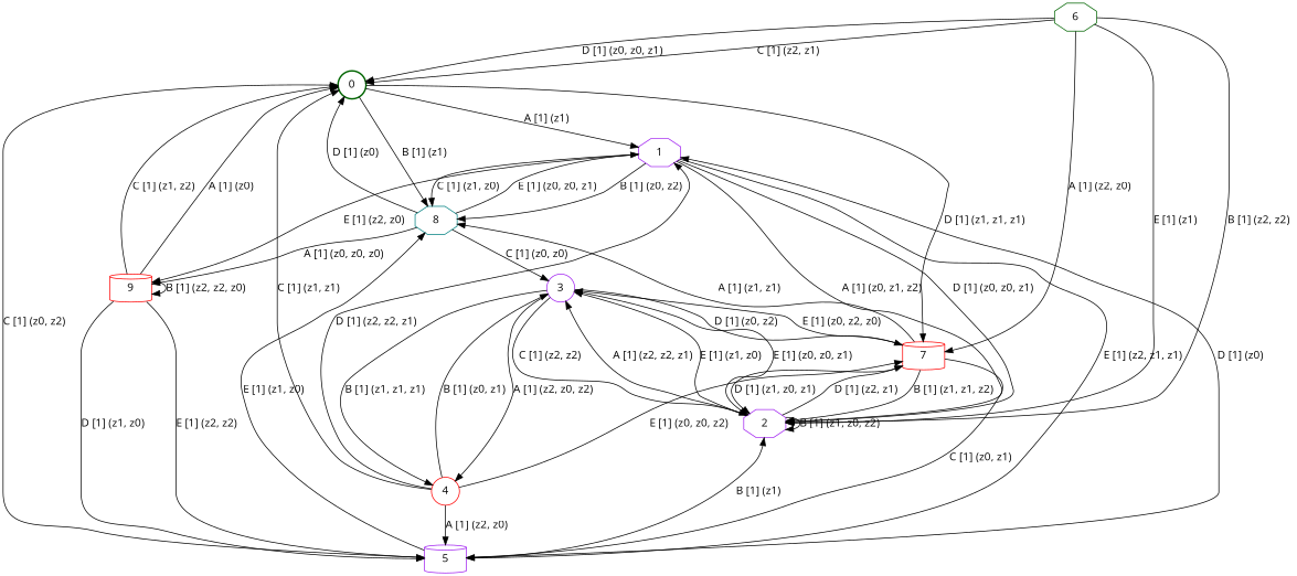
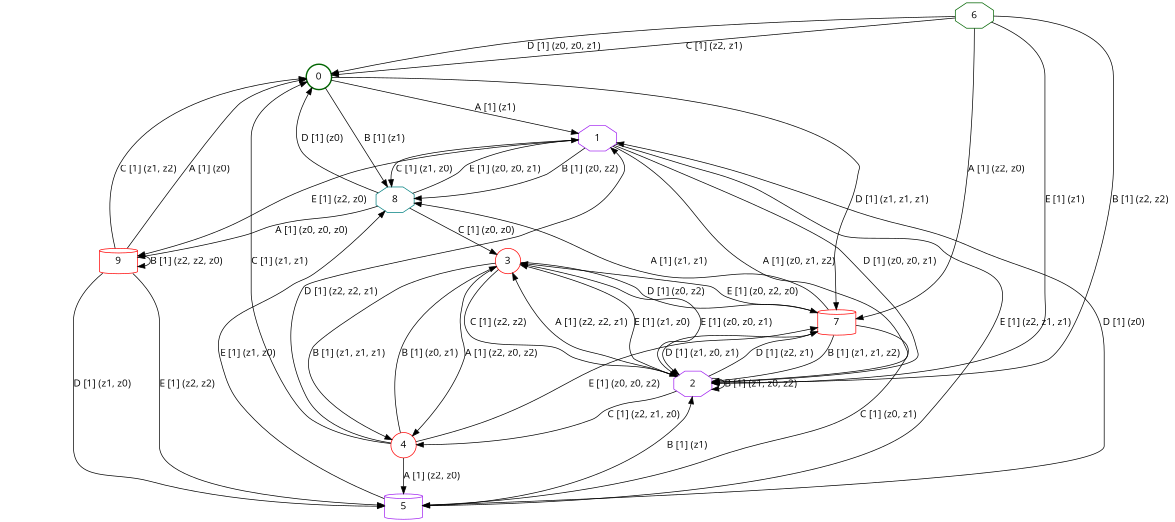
  digraph {
    fontname="Open Sans"
    node [color=purple fontname="Open Sans" shape=octagon]
    edge [fontname="Open Sans"]
    0 [color=darkgreen shape=circle style=bold]
    1
    8 [color=teal]
    7 [color=red shape=cylinder]
    5 [shape=cylinder]
    9 [color=red shape=cylinder]
    2
-   3 [shape=circle]
+   3 [color=red shape=circle]
    4 [color=red shape=circle]
    6 [color=darkgreen]
    0 -> 1 [label="A [1] (z1) "]
    0 -> 8 [label="B [1] (z1) "]
    0 -> 7 [label="D [1] (z1, z1, z1) "]
    1 -> 8 [label="B [1] (z0, z2) "]
    1 -> 8 [label="C [1] (z1, z0) "]
    1 -> 5 [label="E [1] (z2, z1, z1) "]
    1 -> 9 [label="E [1] (z2, z0) "]
    1 -> 2 [label="A [1] (z0, z1, z2) "]
    1 -> 2 [label="D [1] (z0, z0, z1) "]
    8 -> 0 [label="D [1] (z0) "]
    8 -> 1 [label="E [1] (z0, z0, z1) "]
    8 -> 9 [label="A [1] (z0, z0, z0) "]
    8 -> 3 [label="C [1] (z0, z0) "]
    7 -> 8 [label="A [1] (z1, z1) "]
    7 -> 5 [label="C [1] (z0, z1) "]
    7 -> 2 [label="B [1] (z1, z1, z2) "]
    7 -> 2 [label="D [1] (z1, z0, z1) "]
    7 -> 3 [label="E [1] (z0, z2, z0) "]
-   5 -> 0 [label="C [1] (z0, z2) "]
    5 -> 1 [label="D [1] (z0) "]
    5 -> 8 [label="E [1] (z1, z0) "]
    5 -> 2 [label="B [1] (z1) "]
    9 -> 0 [label="A [1] (z0) "]
    9 -> 0 [label="C [1] (z1, z2) "]
    9 -> 5 [label="D [1] (z1, z0) "]
    9 -> 5 [label="E [1] (z2, z2) "]
    9 -> 9 [label="B [1] (z2, z2, z0) "]
    2 -> 7 [label="D [1] (z2, z1) "]
    2 -> 2 [label="B [1] (z1, z0, z2) "]
    2 -> 3 [label="A [1] (z2, z2, z1) "]
    2 -> 3 [label="E [1] (z1, z0) "]
+   2 -> 4 [label="C [1] (z2, z1, z0) "]
    3 -> 7 [label="D [1] (z0, z2) "]
    3 -> 2 [label="C [1] (z2, z2) "]
    3 -> 2 [label="E [1] (z0, z0, z1) "]
    3 -> 4 [label="A [1] (z2, z0, z2) "]
    3 -> 4 [label="B [1] (z1, z1, z1) "]
    4 -> 0 [label="C [1] (z1, z1) "]
    4 -> 1 [label="D [1] (z2, z2, z1) "]
    4 -> 7 [label="E [1] (z0, z0, z2) "]
    4 -> 5 [label="A [1] (z2, z0) "]
    4 -> 3 [label="B [1] (z0, z1) "]
    6 -> 0 [label="C [1] (z2, z1) "]
    6 -> 0 [label="D [1] (z0, z0, z1) "]
    6 -> 7 [label="A [1] (z2, z0) "]
    6 -> 2 [label="B [1] (z2, z2) "]
    6 -> 2 [label="E [1] (z1) "]
  }
